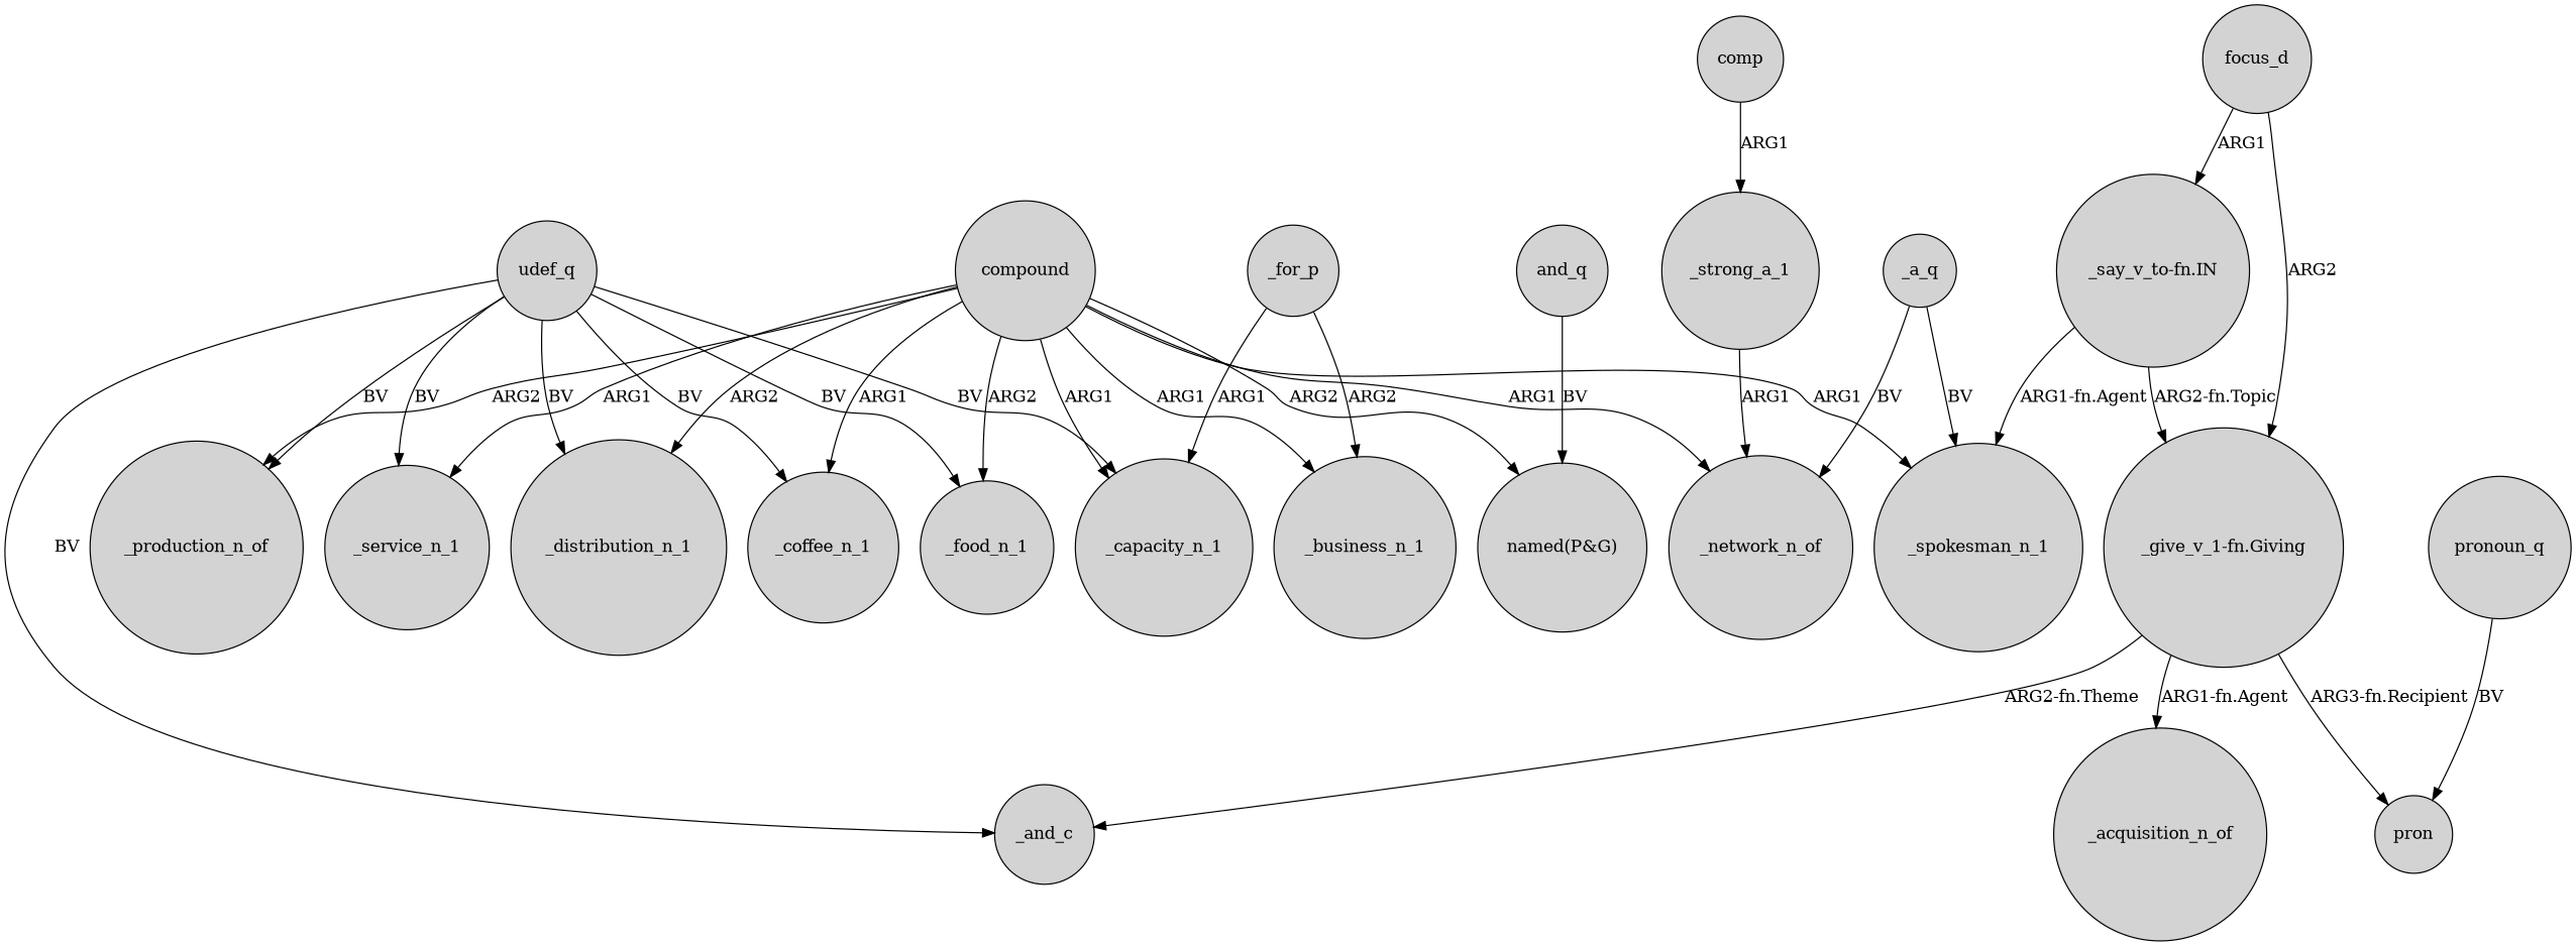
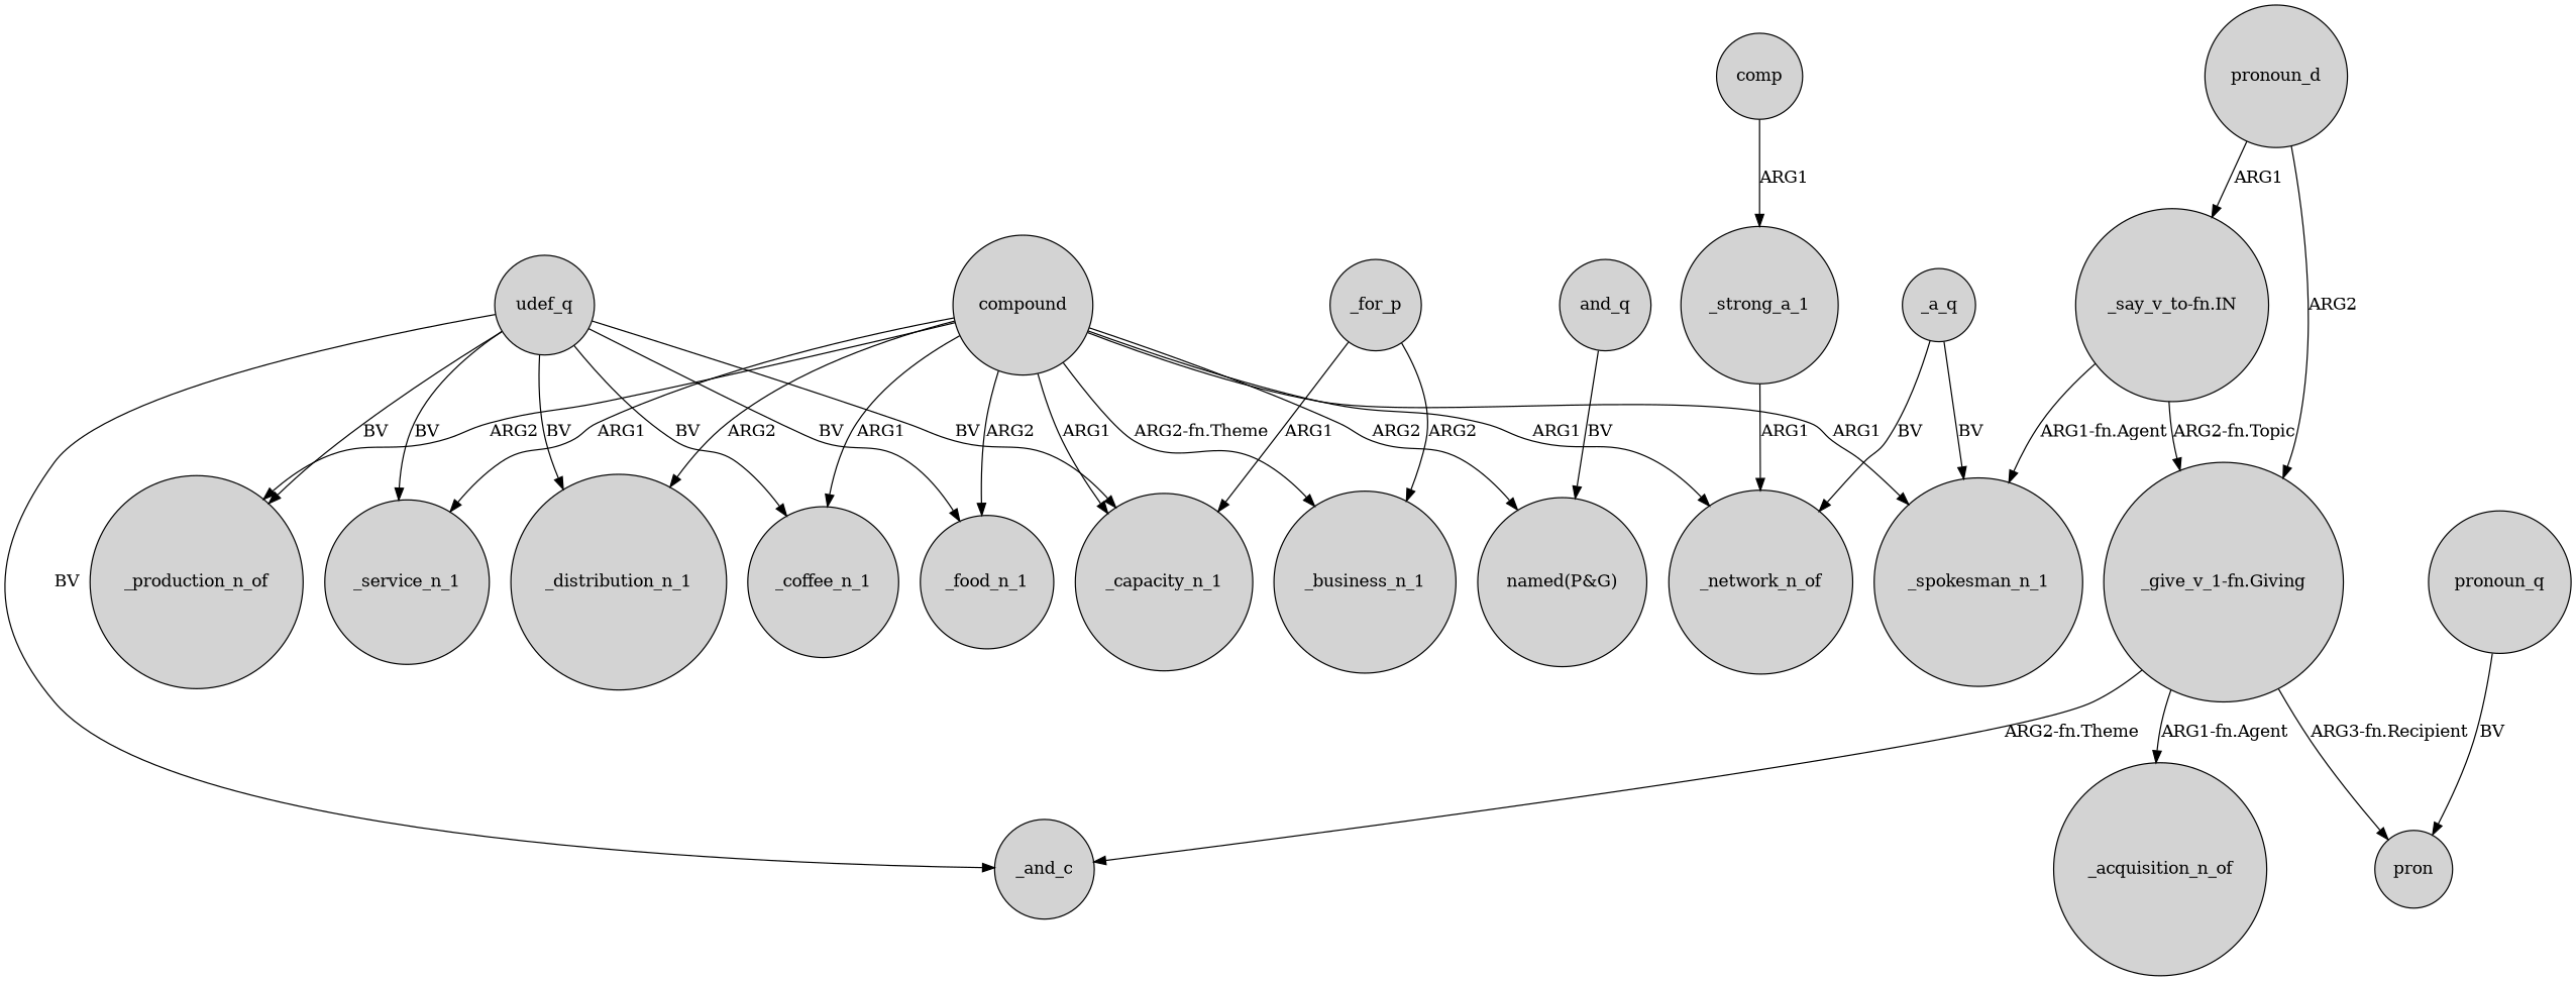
  digraph {
    node [shape=circle style=filled]
    udef_q
    _production_n_of
    _capacity_n_1
    _coffee_n_1
    _food_n_1
    _distribution_n_1
    _service_n_1
    _and_c
    compound
    _business_n_1
    _network_n_of
    "named(P&G)"
    _spokesman_n_1
    _strong_a_1
    _for_p
    "_say_v_to-fn.IN"
    "_give_v_1-fn.Giving"
    _acquisition_n_of
    pron
    n20 [label=and_q]
    _a_q
    comp
    pronoun_q
-   focus_d
+   focus_d [label=pronoun_d]
    udef_q -> _production_n_of [label=BV]
    udef_q -> _capacity_n_1 [label=BV]
    udef_q -> _coffee_n_1 [label=BV]
    udef_q -> _food_n_1 [label=BV]
    udef_q -> _distribution_n_1 [label=BV]
    udef_q -> _service_n_1 [label=BV]
    udef_q -> _and_c [label=BV]
    compound -> _production_n_of [label=ARG2]
    compound -> _capacity_n_1 [label=ARG1]
    compound -> _coffee_n_1 [label=ARG1]
    compound -> _food_n_1 [label=ARG2]
    compound -> _distribution_n_1 [label=ARG2]
    compound -> _service_n_1 [label=ARG1]
-   compound -> _business_n_1 [label=ARG1]
+   compound -> _business_n_1 [label="ARG2-fn.Theme"]
    compound -> _network_n_of [label=ARG1]
    compound -> "named(P&G)" [label=ARG2]
    compound -> _spokesman_n_1 [label=ARG1]
    _strong_a_1 -> _network_n_of [label=ARG1]
    _for_p -> _capacity_n_1 [label=ARG1]
    _for_p -> _business_n_1 [label=ARG2]
    "_say_v_to-fn.IN" -> _spokesman_n_1 [label="ARG1-fn.Agent"]
    "_say_v_to-fn.IN" -> "_give_v_1-fn.Giving" [label="ARG2-fn.Topic"]
    "_give_v_1-fn.Giving" -> _and_c [label="ARG2-fn.Theme"]
    "_give_v_1-fn.Giving" -> _acquisition_n_of [label="ARG1-fn.Agent"]
    "_give_v_1-fn.Giving" -> pron [label="ARG3-fn.Recipient"]
    n20 -> "named(P&G)" [label=BV]
    _a_q -> _network_n_of [label=BV]
    _a_q -> _spokesman_n_1 [label=BV]
    comp -> _strong_a_1 [label=ARG1]
    pronoun_q -> pron [label=BV]
    focus_d -> "_say_v_to-fn.IN" [label=ARG1]
    focus_d -> "_give_v_1-fn.Giving" [label=ARG2]
  }
